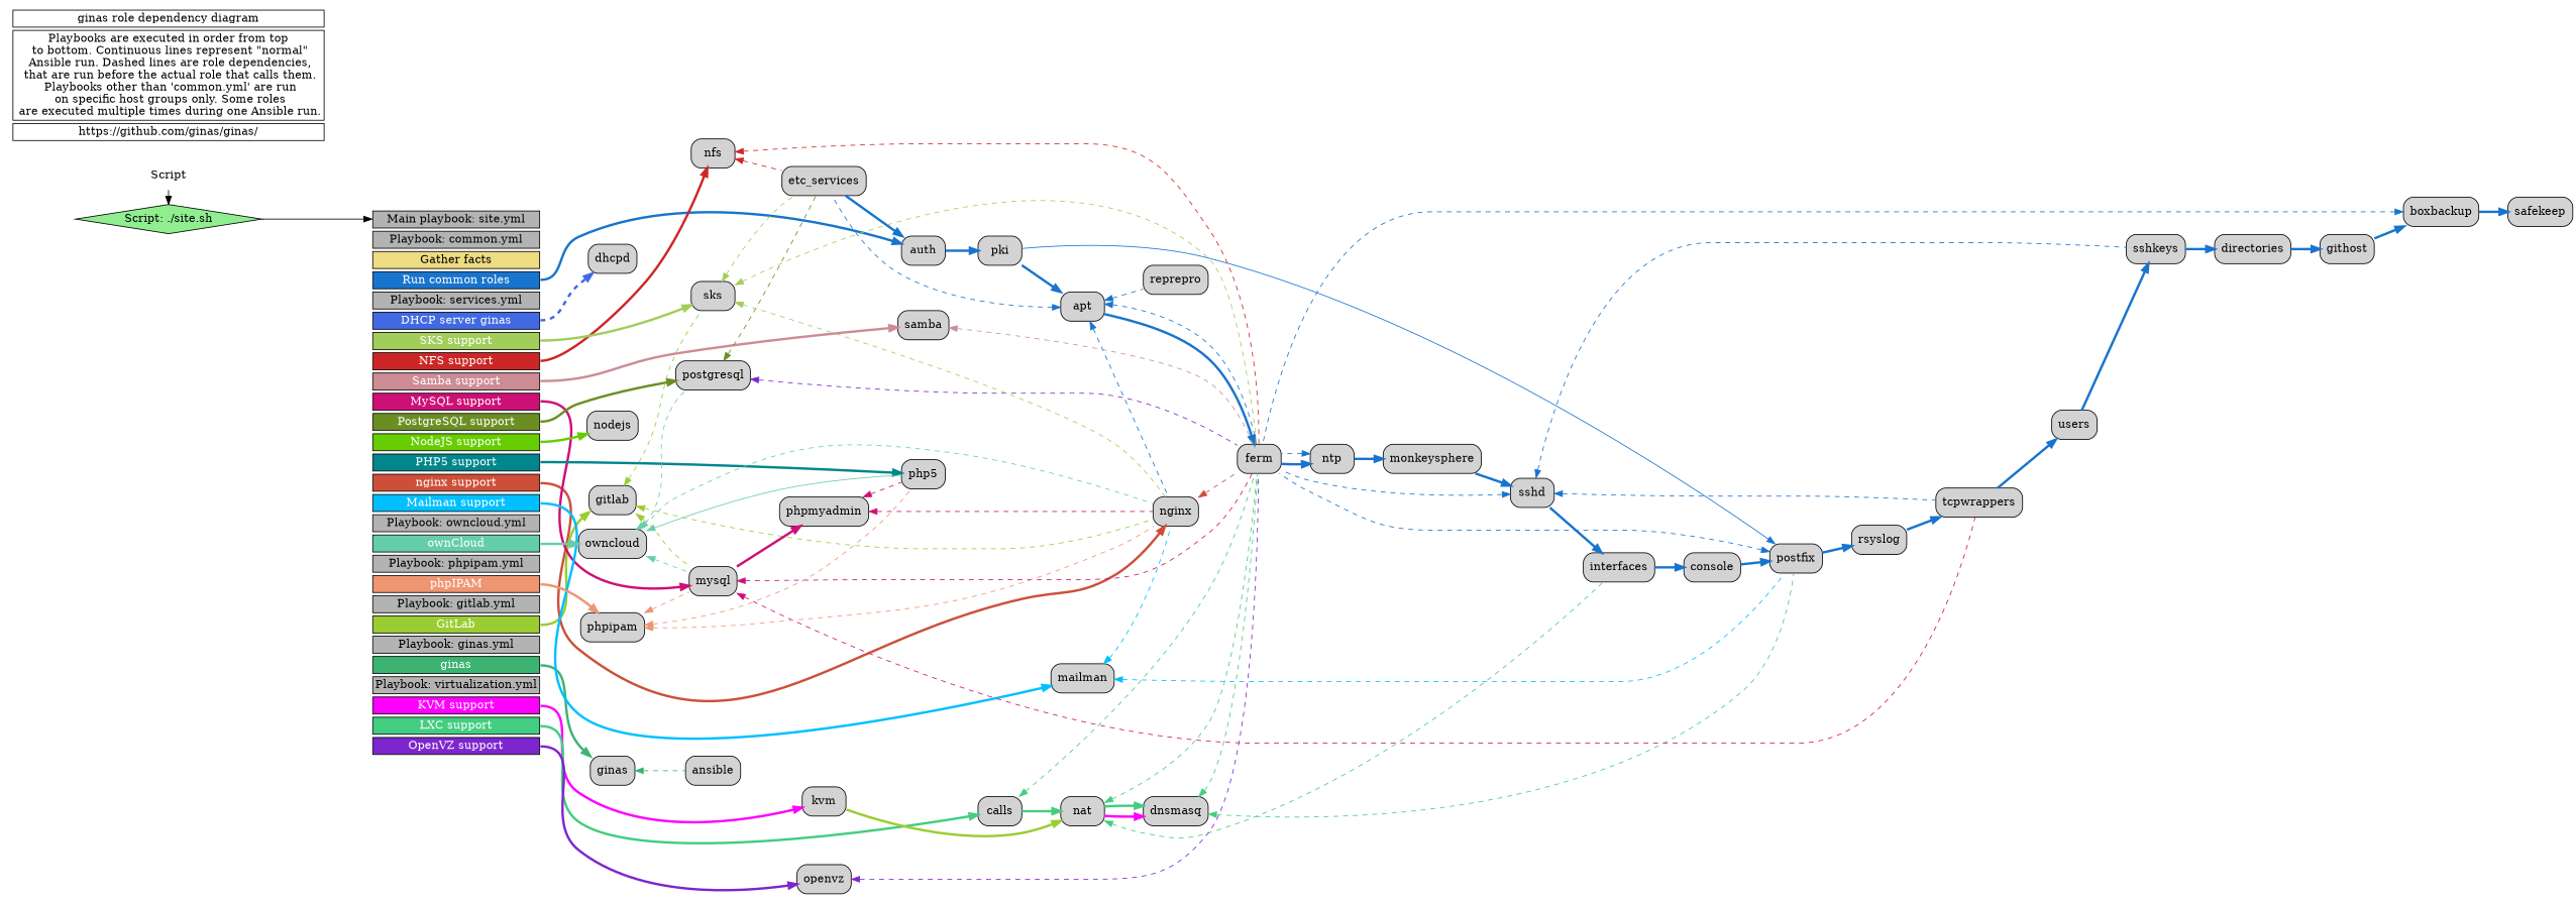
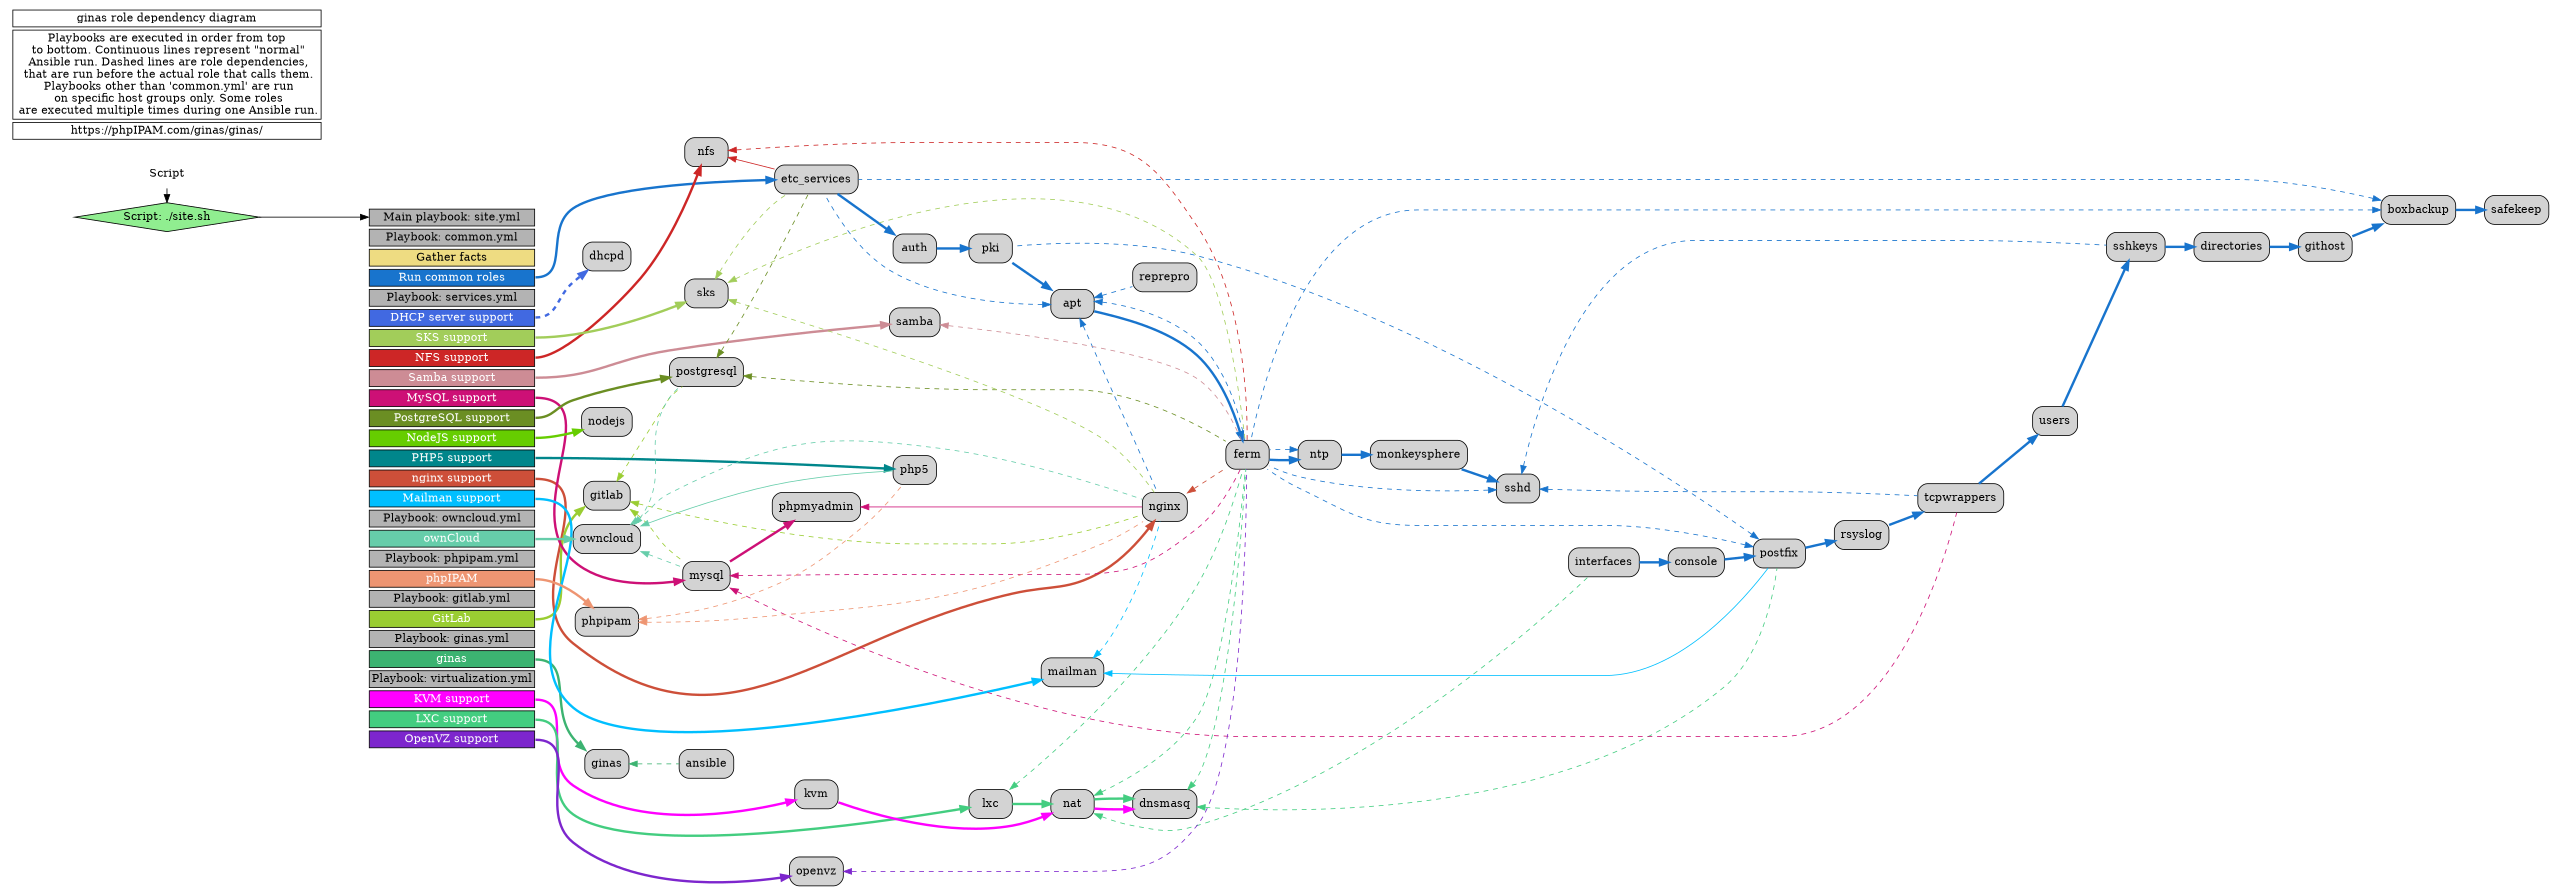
  digraph {
    rankdir=LR
    node [fillcolor=lightgrey shape=box style="rounded,filled"]
    edge [color=dodgerblue3 penwidth=1 style=dashed dir=back]
    n1 [label=Script rank=source shape=none style=solid]
    n2 [fillcolor=palegreen2 label="Script: ./site.sh" shape=diamond style=filled]
-   n3 [label=<<table border="0" cellspacing="4" cellpadding="2"> 			<tr><td port="site_yml" border="1" bgcolor="gray70">Main playbook: site.yml</td></tr>  			<tr><td port="common_yml" border="1" bgcolor="gray70">Playbook: common.yml</td></tr> 			<tr><td port="common_facts" border="1" bgcolor="lightgoldenrod2">Gather facts</td></tr> 			<tr><td port="common" border="1" bgcolor="dodgerblue3"><font color="white">Run common roles</font></td></tr>  			<tr><td port="services_yml" border="1" bgcolor="gray70">Playbook: services.yml</td></tr> 			<tr><td port="ginas_dhcpd" border="1" bgcolor="royalblue"><font color="white">DHCP server ginas</font></td></tr> 			<tr><td port="ginas_sks" border="1" bgcolor="darkolivegreen3"><font color="white">SKS support</font></td></tr> 			<tr><td port="ginas_nfs" border="1" bgcolor="firebrick3"><font color="white">NFS support</font></td></tr> 			<tr><td port="ginas_samba" border="1" bgcolor="lightpink3"><font color="white">Samba support</font></td></tr> 			<tr><td port="ginas_mysql" border="1" bgcolor="deeppink3"><font color="white">MySQL support</font></td></tr> 			<tr><td port="ginas_postgresql" border="1" bgcolor="olivedrab"><font color="white">PostgreSQL support</font></td></tr> 			<tr><td port="ginas_nodejs" border="1" bgcolor="chartreuse3"><font color="white">NodeJS support</font></td></tr> 			<tr><td port="ginas_php5" border="1" bgcolor="turquoise4"><font color="white">PHP5 support</font></td></tr> 			<tr><td port="ginas_nginx" border="1" bgcolor="tomato3"><font color="white">nginx support</font></td></tr> 			<tr><td port="ginas_mailman" border="1" bgcolor="deepskyblue1"><font color="white">Mailman support</font></td></tr>  			<tr><td port="owncloud_yml" border="1" bgcolor="gray70">Playbook: owncloud.yml</td></tr> 			<tr><td port="ginas_owncloud" border="1" bgcolor="aquamarine3"><font color="white">ownCloud</font></td></tr>  			<tr><td port="phpipam_yml" border="1" bgcolor="gray70">Playbook: phpipam.yml</td></tr> 			<tr><td port="ginas_phpipam" border="1" bgcolor="lightsalmon2"><font color="white">phpIPAM</font></td></tr>  			<tr><td port="gitlab_yml" border="1" bgcolor="gray70">Playbook: gitlab.yml</td></tr> 			<tr><td port="ginas_gitlab" border="1" bgcolor="yellowgreen"><font color="white">GitLab</font></td></tr>  			<tr><td port="ginas_yml" border="1" bgcolor="gray70">Playbook: ginas.yml</td></tr> 			<tr><td port="ginas_recursively" border="1" bgcolor="mediumseagreen"><font color="white">ginas</font></td></tr>  			<tr><td port="virtualization_yml" border="1" bgcolor="gray70">Playbook: virtualization.yml</td></tr> 			<tr><td port="ginas_kvm" border="1" bgcolor="magenta"><font color="white">KVM support</font></td></tr> 			<tr><td port="ginas_lxc" border="1" bgcolor="seagreen3"><font color="white">LXC support</font></td></tr> 			<tr><td port="ginas_openvz" border="1" bgcolor="purple3"><font color="white">OpenVZ support</font></td></tr>  			</table>> shape=none style=solid]
+   n3 [label=<<table border="0" cellspacing="4" cellpadding="2"> 			<tr><td port="site_yml" border="1" bgcolor="gray70">Main playbook: site.yml</td></tr>  			<tr><td port="common_yml" border="1" bgcolor="gray70">Playbook: common.yml</td></tr> 			<tr><td port="common_facts" border="1" bgcolor="lightgoldenrod2">Gather facts</td></tr> 			<tr><td port="common" border="1" bgcolor="dodgerblue3"><font color="white">Run common roles</font></td></tr>  			<tr><td port="services_yml" border="1" bgcolor="gray70">Playbook: services.yml</td></tr> 			<tr><td port="ginas_dhcpd" border="1" bgcolor="royalblue"><font color="white">DHCP server support</font></td></tr> 			<tr><td port="ginas_sks" border="1" bgcolor="darkolivegreen3"><font color="white">SKS support</font></td></tr> 			<tr><td port="ginas_nfs" border="1" bgcolor="firebrick3"><font color="white">NFS support</font></td></tr> 			<tr><td port="ginas_samba" border="1" bgcolor="lightpink3"><font color="white">Samba support</font></td></tr> 			<tr><td port="ginas_mysql" border="1" bgcolor="deeppink3"><font color="white">MySQL support</font></td></tr> 			<tr><td port="ginas_postgresql" border="1" bgcolor="olivedrab"><font color="white">PostgreSQL support</font></td></tr> 			<tr><td port="ginas_nodejs" border="1" bgcolor="chartreuse3"><font color="white">NodeJS support</font></td></tr> 			<tr><td port="ginas_php5" border="1" bgcolor="turquoise4"><font color="white">PHP5 support</font></td></tr> 			<tr><td port="ginas_nginx" border="1" bgcolor="tomato3"><font color="white">nginx support</font></td></tr> 			<tr><td port="ginas_mailman" border="1" bgcolor="deepskyblue1"><font color="white">Mailman support</font></td></tr>  			<tr><td port="owncloud_yml" border="1" bgcolor="gray70">Playbook: owncloud.yml</td></tr> 			<tr><td port="ginas_owncloud" border="1" bgcolor="aquamarine3"><font color="white">ownCloud</font></td></tr>  			<tr><td port="phpipam_yml" border="1" bgcolor="gray70">Playbook: phpipam.yml</td></tr> 			<tr><td port="ginas_phpipam" border="1" bgcolor="lightsalmon2"><font color="white">phpIPAM</font></td></tr>  			<tr><td port="gitlab_yml" border="1" bgcolor="gray70">Playbook: gitlab.yml</td></tr> 			<tr><td port="ginas_gitlab" border="1" bgcolor="yellowgreen"><font color="white">GitLab</font></td></tr>  			<tr><td port="ginas_yml" border="1" bgcolor="gray70">Playbook: ginas.yml</td></tr> 			<tr><td port="ginas_recursively" border="1" bgcolor="mediumseagreen"><font color="white">ginas</font></td></tr>  			<tr><td port="virtualization_yml" border="1" bgcolor="gray70">Playbook: virtualization.yml</td></tr> 			<tr><td port="ginas_kvm" border="1" bgcolor="magenta"><font color="white">KVM support</font></td></tr> 			<tr><td port="ginas_lxc" border="1" bgcolor="seagreen3"><font color="white">LXC support</font></td></tr> 			<tr><td port="ginas_openvz" border="1" bgcolor="purple3"><font color="white">OpenVZ support</font></td></tr>  			</table>> shape=none style=solid]
    n4 [label=ansible]
    n5 [label=apt]
    n6 [label=etc_services]
    n7 [label=ferm]
    n8 [label=nginx]
    n9 [label=reprepro]
    n10 [label=auth]
    n11 [label=ntp]
    n12 [label=pki]
    n13 [label=boxbackup]
    n14 [label=safekeep]
    n15 [label=console]
    n16 [label=postfix]
    n17 [label=rsyslog]
    n18 [label=dhcpd]
    n19 [label=directories]
    n20 [label=githost]
    n21 [label=dnsmasq]
    n22 [label=tcpwrappers]
    n23 [label=users]
    n24 [label=monkeysphere]
    n25 [label=ginas]
    n26 [label=gitlab]
    n27 [label=mysql]
    n28 [label=postgresql]
    n29 [label=phpmyadmin]
    n30 [label=interfaces]
    n31 [label=kvm]
    n32 [label=nat]
-   n33 [label=calls]
+   n33 [label=lxc]
    n34 [label=mailman]
    n35 [label=sshd]
    n36 [label=sshkeys]
    n37 [label=php5]
    n38 [label=nfs]
    n39 [label=nodejs]
    n40 [label=openvz]
    n41 [label=owncloud]
    n42 [label=phpipam]
    n43 [label=samba]
    n44 [label=sks]
-   n45 [label=<<table border="0" cellspacing="4" cellpadding="2"> 			<tr><td border="1">ginas role dependency diagram</td></tr> 			<tr><td border="1" textalign="left">Playbooks are executed in order from top<br /> 			to bottom. Continuous lines represent "normal"<br /> 			Ansible run. Dashed lines are role dependencies,<br /> 			that are run before the actual role that calls them.<br /> 			Playbooks other than 'common.yml' are run<br /> 			on specific host groups only. Some roles<br /> 			are executed multiple times during one Ansible run.</td></tr> 			<tr><td border="1">https://github.com/ginas/ginas/</td></tr>  			</table>> rank=sink shape=none style=solid]
+   n45 [label=<<table border="0" cellspacing="4" cellpadding="2"> 			<tr><td border="1">ginas role dependency diagram</td></tr> 			<tr><td border="1" textalign="left">Playbooks are executed in order from top<br /> 			to bottom. Continuous lines represent "normal"<br /> 			Ansible run. Dashed lines are role dependencies,<br /> 			that are run before the actual role that calls them.<br /> 			Playbooks other than 'common.yml' are run<br /> 			on specific host groups only. Some roles<br /> 			are executed multiple times during one Ansible run.</td></tr> 			<tr><td border="1">https://phpIPAM.com/ginas/ginas/</td></tr>  			</table>> rank=sink shape=none style=solid]
    subgraph sub_1 {
      rank=same
      n1
      n2
    }
    n1 -> n2 [color="" penwidth="" style="" dir=""]
    n2 -> n3 [headport="site_yml:w" color="" penwidth="" style="" dir=""]
-   n3 -> n10 [penwidth=3 tailport="common:e" style="" dir=""]
+   n3 -> n6 [penwidth=3 tailport="common:e" style="" dir=""]
    n3 -> n8 [color=tomato3 penwidth=3 tailport=ginas_nginx style="" dir=""]
    n3 -> n18 [color=royalblue penwidth=3 tailport=ginas_dhcpd dir=""]
    n3 -> n25 [color=mediumseagreen penwidth=3 tailport=ginas_recursively style="" dir=""]
    n3 -> n26 [color=yellowgreen penwidth=3 tailport=ginas_gitlab style="" dir=""]
    n3 -> n27 [color=deeppink3 penwidth=3 tailport=ginas_mysql style="" dir=""]
    n3 -> n28 [color=olivedrab penwidth=3 tailport=ginas_postgresql style="" dir=""]
    n3 -> n31 [color=magenta penwidth=3 tailport=ginas_kvm style="" dir=""]
    n3 -> n33 [color=seagreen3 penwidth=3 tailport=ginas_lxc style="" dir=""]
    n3 -> n34 [color=deepskyblue1 penwidth=3 tailport=ginas_mailman style="" dir=""]
    n3 -> n37 [color=turquoise4 penwidth=3 tailport=ginas_php5 style="" dir=""]
    n3 -> n38 [color=firebrick3 penwidth=3 tailport=ginas_nfs style="" dir=""]
    n3 -> n39 [color=chartreuse3 penwidth=3 tailport=ginas_nodejs style="" dir=""]
    n3 -> n40 [color=purple3 penwidth=3 tailport=ginas_openvz style="" dir=""]
    n3 -> n41 [color=aquamarine3 penwidth=3 tailport=ginas_owncloud style="" dir=""]
    n3 -> n42 [color=lightsalmon2 penwidth=3 tailport=ginas_phpipam style="" dir=""]
    n3 -> n43 [color=lightpink3 penwidth=3 tailport=ginas_samba style="" dir=""]
    n3 -> n44 [color=darkolivegreen3 penwidth=3 tailport=ginas_sks style="" dir=""]
    n5 -> n6
    n5 -> n7 [penwidth=3 style="" dir=""]
    n5 -> n7
    n5 -> n8
    n5 -> n9
    n6 -> n10 [penwidth=3 style="" dir=""]
    n7 -> n11 [penwidth=3 style="" dir=""]
    n8 -> n7 [color=tomato3]
    n10 -> n12 [penwidth=3 style="" dir=""]
    n11 -> n7
    n11 -> n24 [penwidth=3 style="" dir=""]
    n12 -> n5 [penwidth=3 style="" dir=""]
+   n13 -> n6
    n13 -> n7
    n13 -> n14 [penwidth=3 style="" dir=""]
    n15 -> n16 [penwidth=3 style="" dir=""]
    n16 -> n7
-   n16 -> n12 [style=solid]
+   n16 -> n12
    n16 -> n17 [penwidth=3 style="" dir=""]
    n17 -> n22 [penwidth=3 style="" dir=""]
    n19 -> n20 [penwidth=3 style="" dir=""]
    n20 -> n13 [penwidth=3 style="" dir=""]
    n21 -> n7 [color=seagreen3]
    n21 -> n16 [color=seagreen3]
    n22 -> n23 [penwidth=3 style="" dir=""]
    n23 -> n36 [penwidth=3 style="" dir=""]
    n24 -> n35 [penwidth=3 style="" dir=""]
    n25 -> n4 [color=mediumseagreen]
    n26 -> n8 [color=yellowgreen]
    n26 -> n27 [color=yellowgreen]
-   n26 -> n44 [color=yellowgreen]
+   n26 -> n28 [color=yellowgreen]
    n27 -> n7 [color=deeppink3]
    n27 -> n22 [color=deeppink3]
    n27 -> n29 [color=deeppink3 penwidth=3 style="" dir=""]
    n28 -> n6 [color=olivedrab]
-   n28 -> n7 [color=purple3]
-   n29 -> n8 [color=deeppink3]
-   n29 -> n37 [color=deeppink3]
+   n28 -> n7 [color=olivedrab]
+   n29 -> n8 [color=deeppink3 style=solid]
    n30 -> n15 [penwidth=3 style="" dir=""]
-   n31 -> n32 [color=yellowgreen penwidth=3 style="" dir=""]
+   n31 -> n32 [color=magenta penwidth=3 style="" dir=""]
    n32 -> n7 [color=seagreen3]
    n32 -> n21 [color=magenta penwidth=3 style="" dir=""]
    n32 -> n21 [color=seagreen3 penwidth=3 style="" dir=""]
    n32 -> n30 [color=seagreen3]
    n33 -> n7 [color=seagreen3]
    n33 -> n32 [color=seagreen3 penwidth=3 style="" dir=""]
    n34 -> n8 [color=deepskyblue1]
-   n34 -> n16 [color=deepskyblue1]
+   n34 -> n16 [color=deepskyblue1 style=solid]
    n35 -> n7
    n35 -> n22
-   n35 -> n30 [penwidth=3 style="" dir=""]
    n35 -> n36
    n36 -> n19 [penwidth=3 style="" dir=""]
-   n38 -> n6 [color=firebrick3]
+   n38 -> n6 [color=firebrick3 style=solid]
    n38 -> n7 [color=firebrick3]
    n40 -> n7 [color=purple3]
    n41 -> n8 [color=aquamarine3]
    n41 -> n27 [color=aquamarine3]
    n41 -> n28 [color=aquamarine3]
    n41 -> n37 [color=aquamarine3 style=solid]
    n42 -> n8 [color=lightsalmon2]
-   n42 -> n27 [color=lightsalmon2]
    n42 -> n37 [color=lightsalmon2]
    n43 -> n7 [color=lightpink3]
    n44 -> n6 [color=darkolivegreen3]
    n44 -> n7 [color=darkolivegreen3]
    n44 -> n8 [color=darkolivegreen3]
  }
